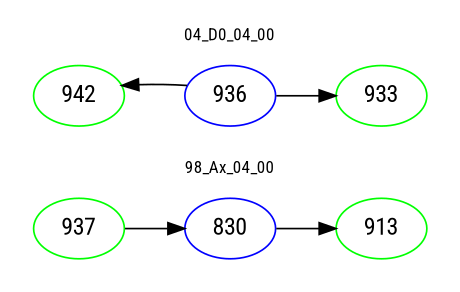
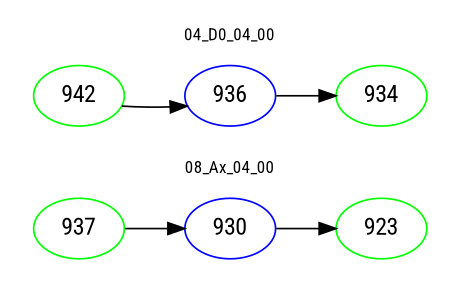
  digraph {
    fontname="Roboto Condensed"
    rankdir=LR
    node [color=green fontname="Roboto Condensed"]
    edge [color=black fontname="Roboto Condensed"]
    n1 [label=937]
-   n2 [color=blue label=830]
-   n3 [label=913]
+   n2 [color=blue label=930]
+   n3 [label=923]
    n4 [label=942]
    n5 [color=blue label=936]
-   n6 [label=933]
+   n6 [label=934]
    subgraph cluster_1 {
      color=white
      fontsize=10
-     label="98_Ax_04_00"
+     label="08_Ax_04_00"
      n1
      n2
      n3
    }
    subgraph cluster_2 {
      color=white
      fontsize=10
      label="04_D0_04_00"
      n4
      n5
      n6
    }
    n1 -> n2
    n2 -> n3
-   n5 -> n4
+   n4 -> n5
    n5 -> n6
  }
